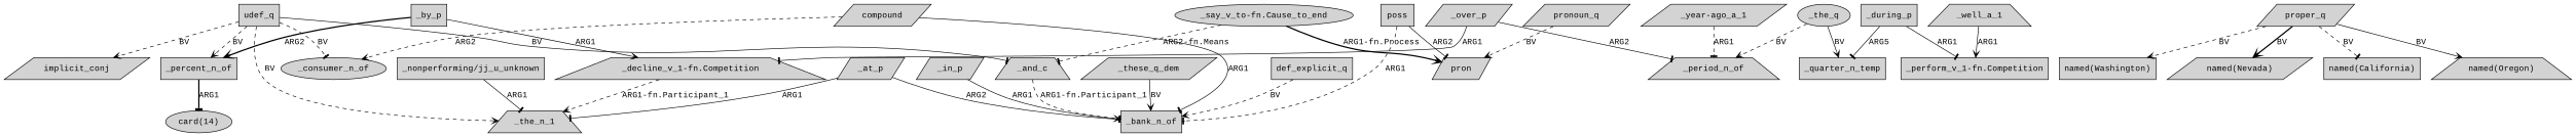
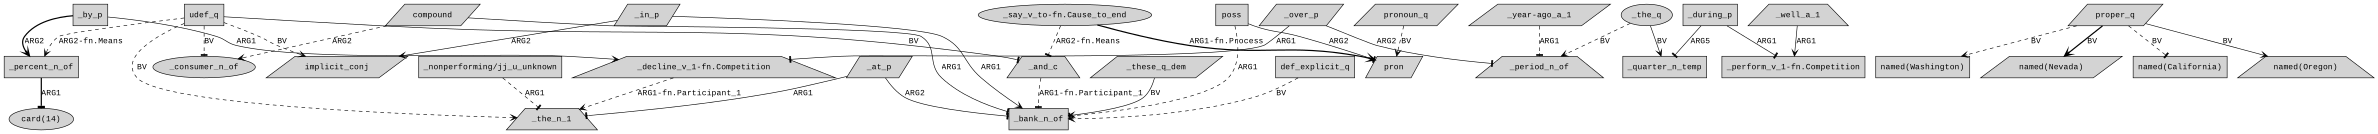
  digraph {
    fontname="Liberation Mono"
    node [fontname="Liberation Mono" shape=box style=filled]
    edge [arrowhead=vee fontname="Liberation Mono" style=dashed]
    n1 [label=_the_n_1 shape=trapezium]
    "_nonperforming/jj_u_unknown"
    "_say_v_to-fn.Cause_to_end" [shape=ellipse]
    _and_c [shape=trapezium]
    pron [shape=parallelogram]
    _bank_n_of
    "_decline_v_1-fn.Competition" [shape=trapezium]
    _by_p
    _percent_n_of
    "card(14)" [shape=ellipse]
    def_explicit_q
    _at_p [shape=parallelogram]
    compound [shape=parallelogram]
    _consumer_n_of [shape=ellipse]
    _the_q [shape=ellipse]
    _quarter_n_temp
    _period_n_of [shape=trapezium]
    _in_p [shape=parallelogram]
    implicit_conj [shape=parallelogram]
    "_year-ago_a_1" [shape=parallelogram]
    udef_q
    _these_q_dem [shape=parallelogram]
    pronoun_q [shape=parallelogram]
    poss
    proper_q [shape=parallelogram]
    "named(Washington)"
    "named(Nevada)" [shape=parallelogram]
    "named(California)"
    "named(Oregon)" [shape=trapezium]
    _over_p [shape=parallelogram]
    _well_a_1 [shape=trapezium]
    "_perform_v_1-fn.Competition"
    _during_p
-   "_nonperforming/jj_u_unknown" -> n1 [arrowhead=tee label=ARG1 style=solid]
+   "_nonperforming/jj_u_unknown" -> n1 [arrowhead=tee label=ARG1]
    "_say_v_to-fn.Cause_to_end" -> _and_c [arrowhead=tee label="ARG2-fn.Means"]
    "_say_v_to-fn.Cause_to_end" -> pron [label="ARG1-fn.Process" style=bold]
    _and_c -> _bank_n_of [arrowhead=tee label="ARG1-fn.Participant_1"]
    "_decline_v_1-fn.Competition" -> n1 [label="ARG1-fn.Participant_1"]
    _by_p -> "_decline_v_1-fn.Competition" [label=ARG1 style=solid]
    _by_p -> _percent_n_of [label=ARG2 style=bold]
    _percent_n_of -> "card(14)" [arrowhead=tee label=ARG1 style=bold]
    def_explicit_q -> _bank_n_of [label=BV]
    _at_p -> n1 [arrowhead=tee label=ARG1 style=solid]
    _at_p -> _bank_n_of [arrowhead=tee label=ARG2 style=solid]
    compound -> _bank_n_of [arrowhead=tee label=ARG1 style=solid]
    compound -> _consumer_n_of [label=ARG2]
    _the_q -> _quarter_n_temp [label=BV style=solid]
    _the_q -> _period_n_of [label=BV]
    _in_p -> _bank_n_of [label=ARG1 style=solid]
+   _in_p -> implicit_conj [label=ARG2 style=solid]
    "_year-ago_a_1" -> _period_n_of [arrowhead=tee label=ARG1]
    udef_q -> n1 [label=BV]
    udef_q -> _and_c [arrowhead=tee label=BV style=solid]
-   udef_q -> _percent_n_of [label=BV]
+   udef_q -> _percent_n_of [label="ARG2-fn.Means"]
    udef_q -> _consumer_n_of [arrowhead=tee label=BV]
    udef_q -> implicit_conj [label=BV]
    _these_q_dem -> _bank_n_of [label=BV style=solid]
    pronoun_q -> pron [label=BV]
    poss -> pron [arrowhead=tee label=ARG2 style=solid]
    poss -> _bank_n_of [arrowhead=tee label=ARG1]
    proper_q -> "named(Washington)" [label=BV]
    proper_q -> "named(Nevada)" [label=BV style=bold]
    proper_q -> "named(California)" [arrowhead=tee label=BV]
    proper_q -> "named(Oregon)" [label=BV style=solid]
    _over_p -> "_decline_v_1-fn.Competition" [arrowhead=tee label=ARG1 style=solid]
    _over_p -> _period_n_of [arrowhead=tee label=ARG2 style=solid]
    _well_a_1 -> "_perform_v_1-fn.Competition" [label=ARG1 style=solid]
    _during_p -> _quarter_n_temp [arrowhead=tee label=ARG5 style=solid]
    _during_p -> "_perform_v_1-fn.Competition" [arrowhead=tee label=ARG1 style=solid]
  }
